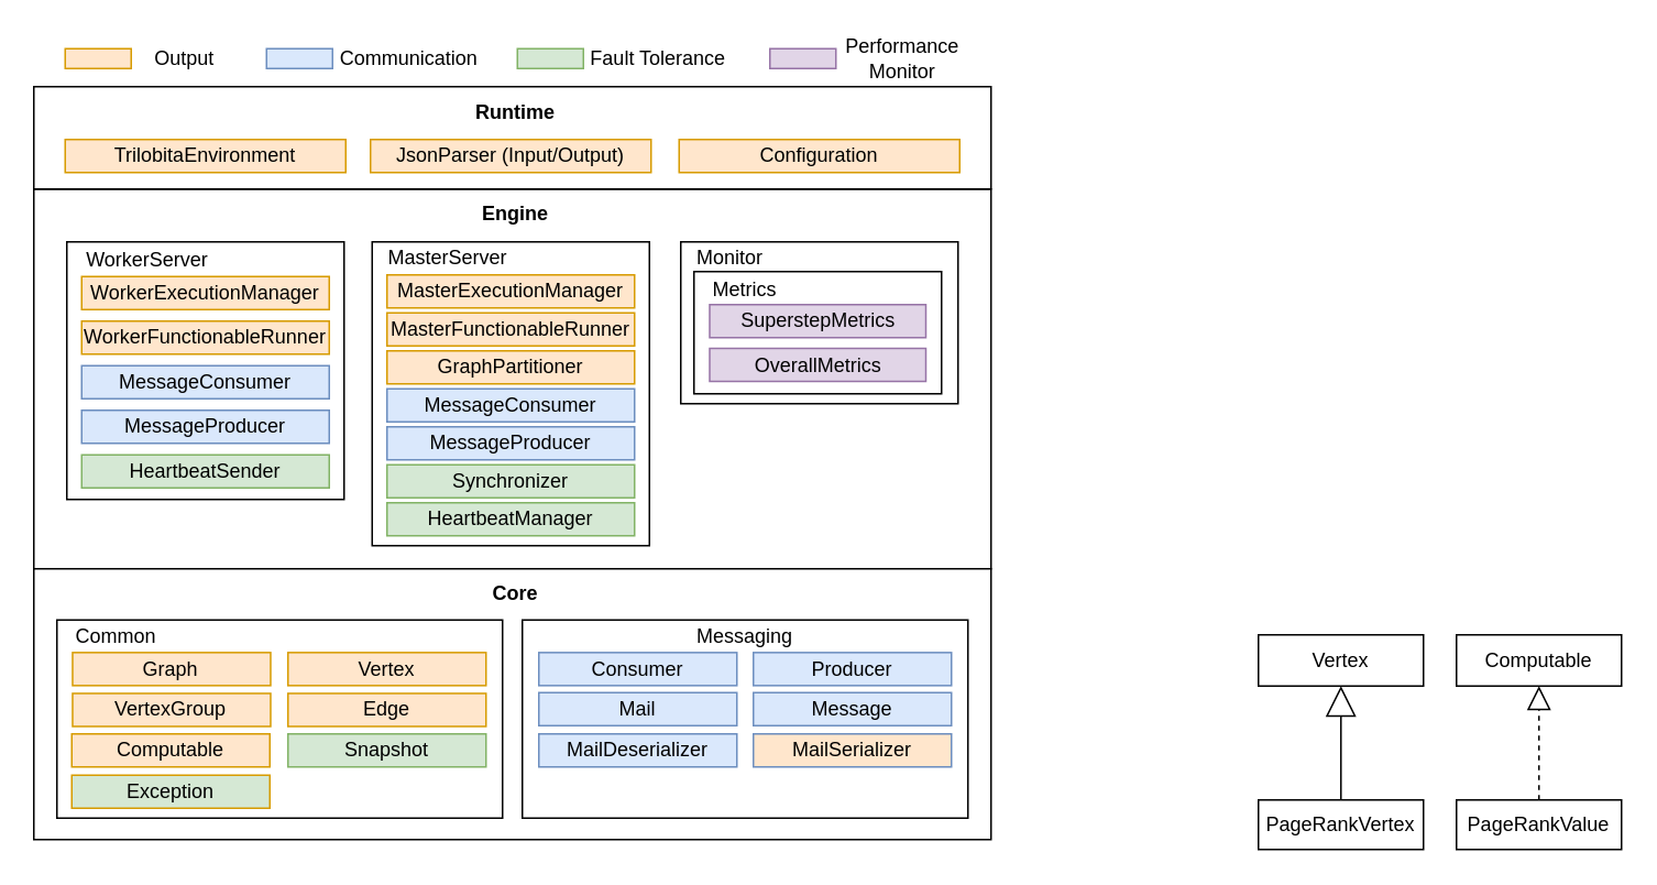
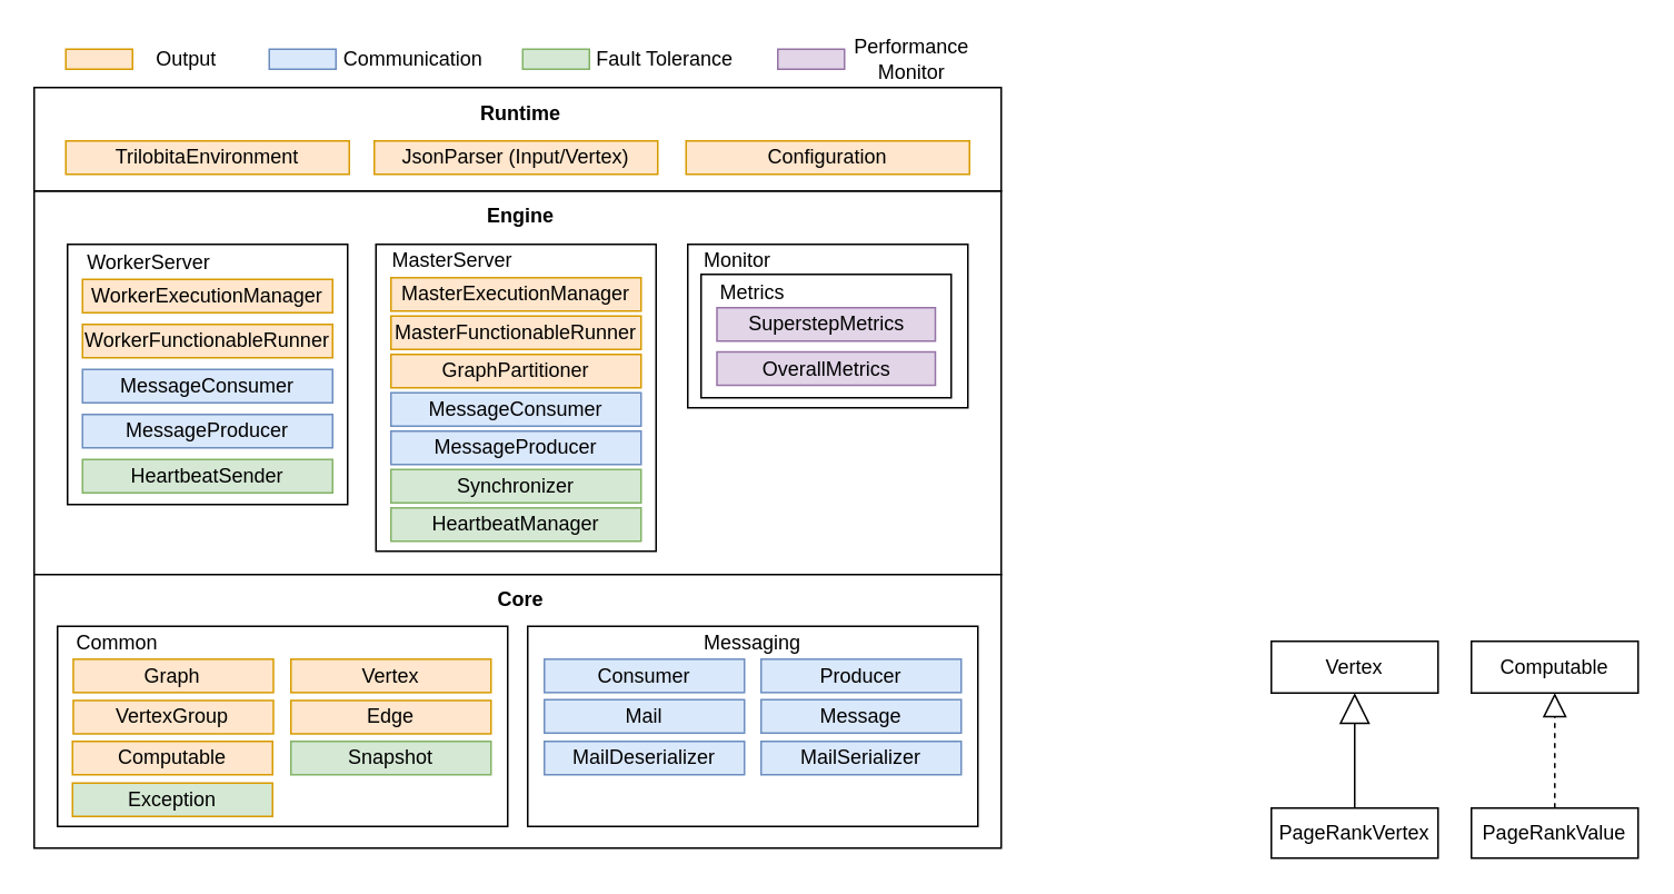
  <mxCell id="0" />
  <mxCell id="1" parent="0" />
  <mxCell id="2" value="" style="rounded=0;whiteSpace=wrap;html=1;" parent="1" vertex="1"><mxGeometry x="20" y="114" width="580" height="230" as="geometry" /></mxCell>
  <mxCell id="3" value="" style="rounded=0;whiteSpace=wrap;html=1;" parent="1" vertex="1"><mxGeometry x="20" y="344" width="580" height="164" as="geometry" /></mxCell>
  <mxCell id="4" value="&lt;b&gt;Core&lt;/b&gt;" style="text;html=1;strokeColor=none;fillColor=none;align=center;verticalAlign=middle;whiteSpace=wrap;rounded=0;" parent="1" vertex="1"><mxGeometry x="282" y="349" width="60" height="20" as="geometry" /></mxCell>
  <mxCell id="5" value="&lt;b&gt;Engine&lt;/b&gt;" style="text;html=1;strokeColor=none;fillColor=none;align=center;verticalAlign=middle;whiteSpace=wrap;rounded=0;" parent="1" vertex="1"><mxGeometry x="282" y="119" width="60" height="20" as="geometry" /></mxCell>
  <mxCell id="6" value="" style="rounded=0;whiteSpace=wrap;html=1;" parent="1" vertex="1"><mxGeometry x="20" y="52" width="580" height="62" as="geometry" /></mxCell>
  <mxCell id="7" value="&lt;b&gt;Runtime&lt;/b&gt;" style="text;html=1;strokeColor=none;fillColor=none;align=center;verticalAlign=middle;whiteSpace=wrap;rounded=0;" parent="1" vertex="1"><mxGeometry x="282" y="59" width="60" height="17" as="geometry" /></mxCell>
  <mxCell id="8" value="TrilobitaEnvironment" style="rounded=0;whiteSpace=wrap;html=1;fillColor=#ffe6cc;strokeColor=#d79b00;" parent="1" vertex="1"><mxGeometry x="39" y="84" width="170" height="20" as="geometry" /></mxCell>
- <mxCell id="9" value="JsonParser (Input/Output)" style="rounded=0;whiteSpace=wrap;html=1;shadow=0;glass=0;fillColor=#ffe6cc;strokeColor=#d79b00;" parent="1" vertex="1"><mxGeometry x="224" y="84" width="170" height="20" as="geometry" /></mxCell>
+ <mxCell id="9" value="JsonParser (Input/Vertex)" style="rounded=0;whiteSpace=wrap;html=1;shadow=0;glass=0;fillColor=#ffe6cc;strokeColor=#d79b00;" parent="1" vertex="1"><mxGeometry x="224" y="84" width="170" height="20" as="geometry" /></mxCell>
  <mxCell id="10" value="Configuration" style="rounded=0;whiteSpace=wrap;html=1;fillColor=#ffe6cc;strokeColor=#d79b00;" parent="1" vertex="1"><mxGeometry x="411" y="84" width="170" height="20" as="geometry" /></mxCell>
  <mxCell id="11" value="Vertex" style="rounded=0;whiteSpace=wrap;html=1;" parent="1" vertex="1"><mxGeometry x="762" y="384" width="100" height="31" as="geometry" /></mxCell>
  <mxCell id="12" value="PageRankVertex" style="rounded=0;whiteSpace=wrap;html=1;" parent="1" vertex="1"><mxGeometry x="762" y="484" width="100" height="30" as="geometry" /></mxCell>
  <mxCell id="13" value="" style="endArrow=block;endSize=16;endFill=0;html=1;rounded=0;entryX=0.5;entryY=1;entryDx=0;entryDy=0;exitX=0.5;exitY=0;exitDx=0;exitDy=0;" parent="1" source="12" target="11" edge="1"><mxGeometry width="160" relative="1" as="geometry"><mxPoint x="562" y="474" as="sourcePoint" /><mxPoint x="722" y="474" as="targetPoint" /></mxGeometry></mxCell>
  <mxCell id="14" value="PageRankValue" style="rounded=0;whiteSpace=wrap;html=1;" parent="1" vertex="1"><mxGeometry x="882" y="484" width="100" height="30" as="geometry" /></mxCell>
  <mxCell id="15" value="Computable" style="rounded=0;whiteSpace=wrap;html=1;" parent="1" vertex="1"><mxGeometry x="882" y="384" width="100" height="31" as="geometry" /></mxCell>
  <mxCell id="16" value="" style="endArrow=block;dashed=1;endFill=0;endSize=12;html=1;rounded=0;entryX=0.5;entryY=1;entryDx=0;entryDy=0;exitX=0.5;exitY=0;exitDx=0;exitDy=0;" parent="1" source="14" target="15" edge="1"><mxGeometry width="160" relative="1" as="geometry"><mxPoint x="592" y="374" as="sourcePoint" /><mxPoint x="752" y="374" as="targetPoint" /></mxGeometry></mxCell>
  <mxCell id="17" value="" style="group" parent="1" vertex="1" connectable="0"><mxGeometry x="316" y="375" width="270" height="120" as="geometry" /></mxCell>
  <mxCell id="18" value="" style="rounded=0;whiteSpace=wrap;html=1;" parent="17" vertex="1"><mxGeometry width="270" height="120" as="geometry" /></mxCell>
  <mxCell id="19" value="Mail" style="rounded=0;whiteSpace=wrap;html=1;fillColor=#dae8fc;strokeColor=#6c8ebf;" parent="17" vertex="1"><mxGeometry x="10" y="44" width="120" height="20" as="geometry" /></mxCell>
  <mxCell id="20" value="MailDeserializer" style="rounded=0;whiteSpace=wrap;html=1;fillColor=#dae8fc;strokeColor=#6c8ebf;" parent="17" vertex="1"><mxGeometry x="10" y="69" width="120" height="20" as="geometry" /></mxCell>
  <mxCell id="21" value="Message" style="rounded=0;whiteSpace=wrap;html=1;fillColor=#dae8fc;strokeColor=#6c8ebf;" parent="17" vertex="1"><mxGeometry x="140" y="44" width="120" height="20" as="geometry" /></mxCell>
- <mxCell id="22" value="MailSerializer" style="rounded=0;whiteSpace=wrap;html=1;fillColor=#ffe6cc;strokeColor=#6c8ebf;" parent="17" vertex="1"><mxGeometry x="140" y="69" width="120" height="20" as="geometry" /></mxCell>
+ <mxCell id="22" value="MailSerializer" style="rounded=0;whiteSpace=wrap;html=1;fillColor=#dae8fc;strokeColor=#6c8ebf;" parent="17" vertex="1"><mxGeometry x="140" y="69" width="120" height="20" as="geometry" /></mxCell>
  <mxCell id="23" value="Messaging" style="text;html=1;strokeColor=none;fillColor=none;align=center;verticalAlign=middle;whiteSpace=wrap;rounded=0;" parent="17" vertex="1"><mxGeometry x="95" y="5.12" width="80" height="10.61" as="geometry" /></mxCell>
  <mxCell id="24" value="Consumer" style="rounded=0;whiteSpace=wrap;html=1;fillColor=#dae8fc;strokeColor=#6c8ebf;" parent="17" vertex="1"><mxGeometry x="10" y="19.73" width="120" height="20" as="geometry" /></mxCell>
  <mxCell id="25" value="Producer" style="rounded=0;whiteSpace=wrap;html=1;fillColor=#dae8fc;strokeColor=#6c8ebf;" parent="17" vertex="1"><mxGeometry x="140" y="19.73" width="120" height="20" as="geometry" /></mxCell>
  <mxCell id="26" value="" style="group" parent="1" vertex="1" connectable="0"><mxGeometry x="34" y="375" width="270" height="120" as="geometry" /></mxCell>
  <mxCell id="27" value="" style="rounded=0;whiteSpace=wrap;html=1;" parent="26" vertex="1"><mxGeometry width="270" height="120" as="geometry" /></mxCell>
  <mxCell id="28" value="Common" style="text;html=1;strokeColor=none;fillColor=none;align=center;verticalAlign=middle;whiteSpace=wrap;rounded=0;" parent="26" vertex="1"><mxGeometry x="12.32" y="5.12" width="47.68" height="10.61" as="geometry" /></mxCell>
  <mxCell id="29" value="VertexGroup" style="rounded=0;whiteSpace=wrap;html=1;glass=0;shadow=0;fillColor=#ffe6cc;strokeColor=#d79b00;" parent="26" vertex="1"><mxGeometry x="9.48" y="44.48" width="120" height="20" as="geometry" /></mxCell>
  <mxCell id="30" value="Graph" style="rounded=0;whiteSpace=wrap;html=1;fillColor=#ffe6cc;strokeColor=#d79b00;" parent="26" vertex="1"><mxGeometry x="9.48" y="19.73" width="120" height="20" as="geometry" /></mxCell>
  <mxCell id="31" value="Vertex" style="rounded=0;whiteSpace=wrap;html=1;glass=0;shadow=0;fillColor=#ffe6cc;strokeColor=#d79b00;" parent="26" vertex="1"><mxGeometry x="140" y="19.73" width="120" height="20" as="geometry" /></mxCell>
  <mxCell id="32" value="Edge" style="rounded=0;whiteSpace=wrap;html=1;glass=0;shadow=0;fillColor=#ffe6cc;strokeColor=#d79b00;" parent="26" vertex="1"><mxGeometry x="140" y="44.48" width="120" height="20" as="geometry" /></mxCell>
  <mxCell id="33" value="Snapshot" style="rounded=0;whiteSpace=wrap;html=1;glass=0;shadow=0;fillColor=#d5e8d4;strokeColor=#82b366;" parent="26" vertex="1"><mxGeometry x="140" y="69" width="120" height="20" as="geometry" /></mxCell>
  <mxCell id="34" value="Computable" style="rounded=0;whiteSpace=wrap;html=1;glass=0;shadow=0;fillColor=#ffe6cc;strokeColor=#d79b00;" parent="26" vertex="1"><mxGeometry x="9" y="69" width="120" height="20" as="geometry" /></mxCell>
  <mxCell id="35" value="Exception" style="rounded=0;whiteSpace=wrap;html=1;fillColor=#d5e8d4;strokeColor=#d79b00;" parent="26" vertex="1"><mxGeometry x="9" y="94" width="120" height="20" as="geometry" /></mxCell>
  <mxCell id="36" value="" style="rounded=0;whiteSpace=wrap;html=1;fillColor=#ffe6cc;strokeColor=#d79b00;" parent="1" vertex="1"><mxGeometry x="39" y="29" width="40" height="12" as="geometry" /></mxCell>
  <mxCell id="37" value="Output" style="text;html=1;strokeColor=none;fillColor=none;align=center;verticalAlign=middle;whiteSpace=wrap;rounded=0;" parent="1" vertex="1"><mxGeometry x="55" y="20" width="113" height="30" as="geometry" /></mxCell>
  <mxCell id="38" value="" style="rounded=0;whiteSpace=wrap;html=1;fillColor=#dae8fc;strokeColor=#6c8ebf;" parent="1" vertex="1"><mxGeometry x="161" y="29" width="40" height="12" as="geometry" /></mxCell>
  <mxCell id="39" value="Communication" style="text;html=1;strokeColor=none;fillColor=none;align=center;verticalAlign=middle;whiteSpace=wrap;rounded=0;" parent="1" vertex="1"><mxGeometry x="191" y="20" width="113" height="30" as="geometry" /></mxCell>
  <mxCell id="40" value="" style="rounded=0;whiteSpace=wrap;html=1;fillColor=#e1d5e7;strokeColor=#9673a6;" parent="1" vertex="1"><mxGeometry x="466" y="29" width="40" height="12" as="geometry" /></mxCell>
  <mxCell id="41" value="Performance Monitor" style="text;html=1;strokeColor=none;fillColor=none;align=center;verticalAlign=middle;whiteSpace=wrap;rounded=0;" parent="1" vertex="1"><mxGeometry x="507" y="20" width="79" height="30" as="geometry" /></mxCell>
  <mxCell id="42" value="" style="rounded=0;whiteSpace=wrap;html=1;fillColor=#d5e8d4;strokeColor=#82b366;" parent="1" vertex="1"><mxGeometry x="313" y="29" width="40" height="12" as="geometry" /></mxCell>
  <mxCell id="43" value="Fault Tolerance" style="text;html=1;strokeColor=none;fillColor=none;align=center;verticalAlign=middle;whiteSpace=wrap;rounded=0;" parent="1" vertex="1"><mxGeometry x="342" y="20" width="113" height="30" as="geometry" /></mxCell>
  <mxCell id="44" value="" style="rounded=0;whiteSpace=wrap;html=1;" parent="1" vertex="1"><mxGeometry x="225" y="146" width="168" height="184" as="geometry" /></mxCell>
  <mxCell id="45" value="MasterServer" style="text;html=1;strokeColor=none;fillColor=none;align=center;verticalAlign=middle;whiteSpace=wrap;rounded=0;" parent="1" vertex="1"><mxGeometry x="251" y="151" width="40" height="10" as="geometry" /></mxCell>
  <mxCell id="46" value="MessageConsumer" style="rounded=0;whiteSpace=wrap;html=1;fillColor=#dae8fc;strokeColor=#6c8ebf;" parent="1" vertex="1"><mxGeometry x="234" y="235" width="150" height="20" as="geometry" /></mxCell>
  <mxCell id="47" value="MessageProducer" style="rounded=0;whiteSpace=wrap;html=1;fillColor=#dae8fc;strokeColor=#6c8ebf;" parent="1" vertex="1"><mxGeometry x="234" y="258" width="150" height="20" as="geometry" /></mxCell>
  <mxCell id="48" value="GraphPartitioner" style="rounded=0;whiteSpace=wrap;html=1;fillColor=#ffe6cc;strokeColor=#d79b00;" parent="1" vertex="1"><mxGeometry x="234" y="212" width="150" height="20" as="geometry" /></mxCell>
  <mxCell id="49" value="HeartbeatManager" style="rounded=0;whiteSpace=wrap;html=1;shadow=0;glass=0;fillColor=#d5e8d4;strokeColor=#82b366;" parent="1" vertex="1"><mxGeometry x="234" y="304" width="150" height="20" as="geometry" /></mxCell>
  <mxCell id="50" value="MasterExecutionManager" style="rounded=0;whiteSpace=wrap;html=1;fillColor=#ffe6cc;strokeColor=#d79b00;" parent="1" vertex="1"><mxGeometry x="234" y="166" width="150" height="20" as="geometry" /></mxCell>
  <mxCell id="51" value="MasterFunctionableRunner" style="rounded=0;whiteSpace=wrap;html=1;shadow=0;glass=0;fillColor=#ffe6cc;strokeColor=#d79b00;" parent="1" vertex="1"><mxGeometry x="234" y="189" width="150" height="20" as="geometry" /></mxCell>
  <mxCell id="52" value="" style="rounded=0;whiteSpace=wrap;html=1;" parent="1" vertex="1"><mxGeometry x="40" y="146" width="168" height="156" as="geometry" /></mxCell>
  <mxCell id="53" value="WorkerExecutionManager" style="rounded=0;whiteSpace=wrap;html=1;fillColor=#ffe6cc;strokeColor=#d79b00;" parent="1" vertex="1"><mxGeometry x="49" y="167" width="150" height="20" as="geometry" /></mxCell>
  <mxCell id="54" value="WorkerServer" style="text;html=1;strokeColor=none;fillColor=none;align=center;verticalAlign=middle;whiteSpace=wrap;rounded=0;" parent="1" vertex="1"><mxGeometry x="65.2" y="152" width="48" height="10" as="geometry" /></mxCell>
  <mxCell id="55" value="MessageConsumer" style="rounded=0;whiteSpace=wrap;html=1;fillColor=#dae8fc;strokeColor=#6c8ebf;" parent="1" vertex="1"><mxGeometry x="49" y="221" width="150" height="20" as="geometry" /></mxCell>
  <mxCell id="56" value="MessageProducer" style="rounded=0;whiteSpace=wrap;html=1;fillColor=#dae8fc;strokeColor=#6c8ebf;" parent="1" vertex="1"><mxGeometry x="49" y="248" width="150" height="20" as="geometry" /></mxCell>
  <mxCell id="57" value="WorkerFunctionableRunner" style="rounded=0;whiteSpace=wrap;html=1;shadow=0;glass=0;fillColor=#ffe6cc;strokeColor=#d79b00;" parent="1" vertex="1"><mxGeometry x="49" y="194" width="150" height="20" as="geometry" /></mxCell>
  <mxCell id="58" value="HeartbeatSender" style="rounded=0;whiteSpace=wrap;html=1;fillColor=#d5e8d4;strokeColor=#82b366;" parent="1" vertex="1"><mxGeometry x="49" y="275" width="150" height="20" as="geometry" /></mxCell>
  <mxCell id="59" value="Synchronizer" style="rounded=0;whiteSpace=wrap;html=1;shadow=0;glass=0;fillColor=#d5e8d4;strokeColor=#82b366;" parent="1" vertex="1"><mxGeometry x="234" y="281" width="150" height="20" as="geometry" /></mxCell>
  <mxCell id="60" value="" style="rounded=0;whiteSpace=wrap;html=1;" parent="1" vertex="1"><mxGeometry x="412" y="146" width="168" height="98" as="geometry" /></mxCell>
  <mxCell id="61" value="Monitor" style="text;html=1;strokeColor=none;fillColor=none;align=center;verticalAlign=middle;whiteSpace=wrap;rounded=0;" parent="1" vertex="1"><mxGeometry x="418" y="151" width="48" height="10" as="geometry" /></mxCell>
  <mxCell id="62" value="" style="rounded=0;whiteSpace=wrap;html=1;" parent="1" vertex="1"><mxGeometry x="420" y="164" width="150" height="74" as="geometry" /></mxCell>
  <mxCell id="63" value="Metrics" style="text;html=1;strokeColor=none;fillColor=none;align=center;verticalAlign=middle;whiteSpace=wrap;rounded=0;" parent="1" vertex="1"><mxGeometry x="427" y="170" width="48" height="10" as="geometry" /></mxCell>
  <mxCell id="64" value="SuperstepMetrics" style="rounded=0;whiteSpace=wrap;html=1;fillColor=#e1d5e7;strokeColor=#9673a6;" parent="1" vertex="1"><mxGeometry x="429.5" y="184" width="131" height="20" as="geometry" /></mxCell>
  <mxCell id="65" value="OverallMetrics" style="rounded=0;whiteSpace=wrap;html=1;fillColor=#e1d5e7;strokeColor=#9673a6;" parent="1" vertex="1"><mxGeometry x="429.5" y="210.5" width="131" height="20" as="geometry" /></mxCell>
